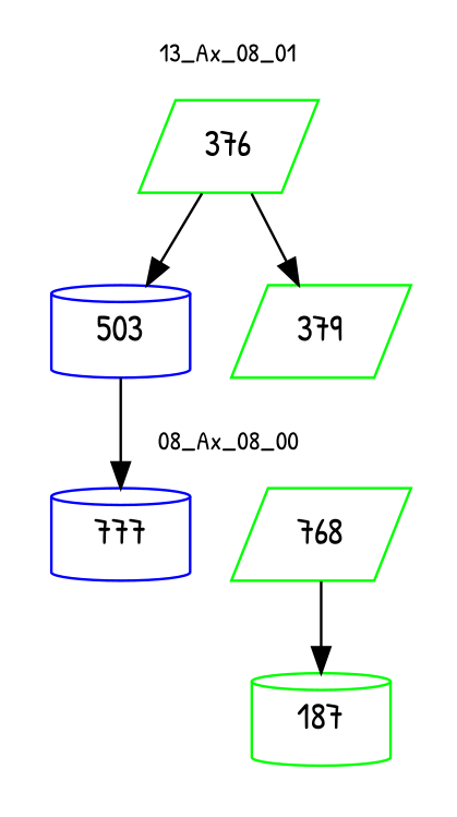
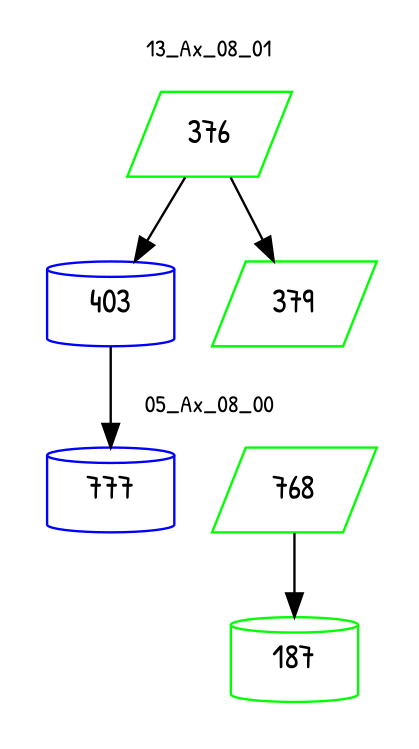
  digraph {
    fontname="Patrick Hand"
    node [color=green fontname="Patrick Hand" shape=parallelogram]
    edge [color=black fontname="Patrick Hand"]
    n1 [label=768]
    n2 [color=blue label=777 shape=cylinder]
    n3 [label=187 shape=cylinder]
    n4 [label=376]
-   n5 [color=blue label=503 shape=cylinder]
+   n5 [color=blue label=403 shape=cylinder]
    n6 [label=379]
    subgraph cluster_1 {
      color=white
      fontsize=10
-     label="08_Ax_08_00"
+     label="05_Ax_08_00"
      n1
      n2
      n3
    }
    subgraph cluster_2 {
      color=white
      fontsize=10
      label="13_Ax_08_01"
      n4
      n5
      n6
    }
    n1 -> n3
    n4 -> n5
    n4 -> n6
    n5 -> n2
  }
